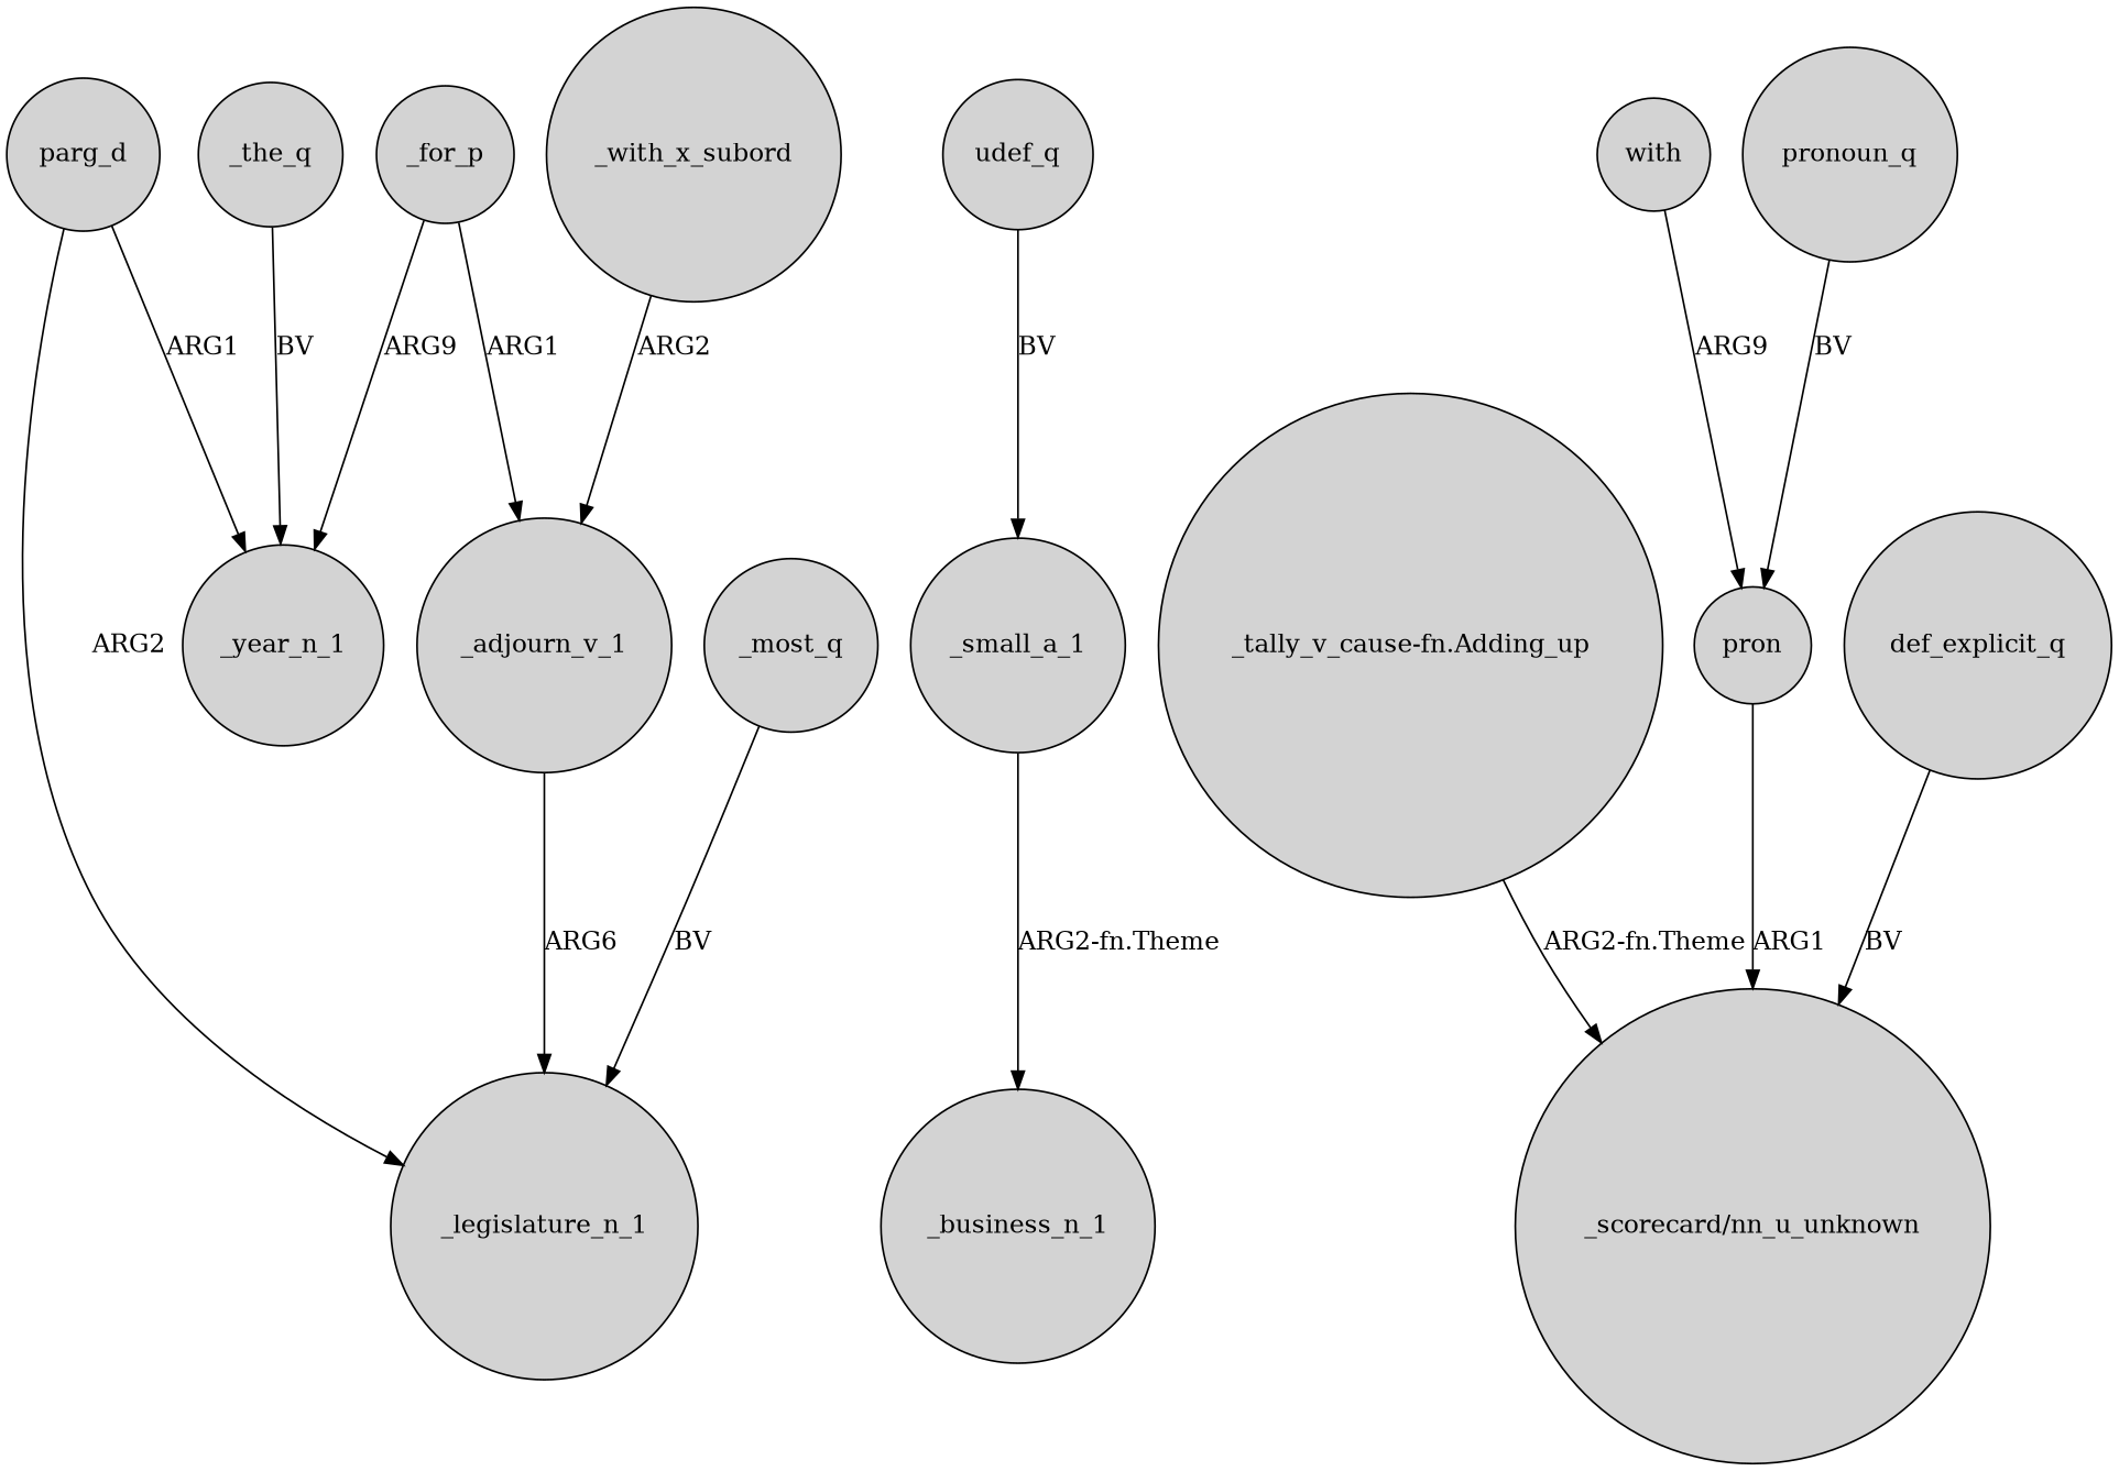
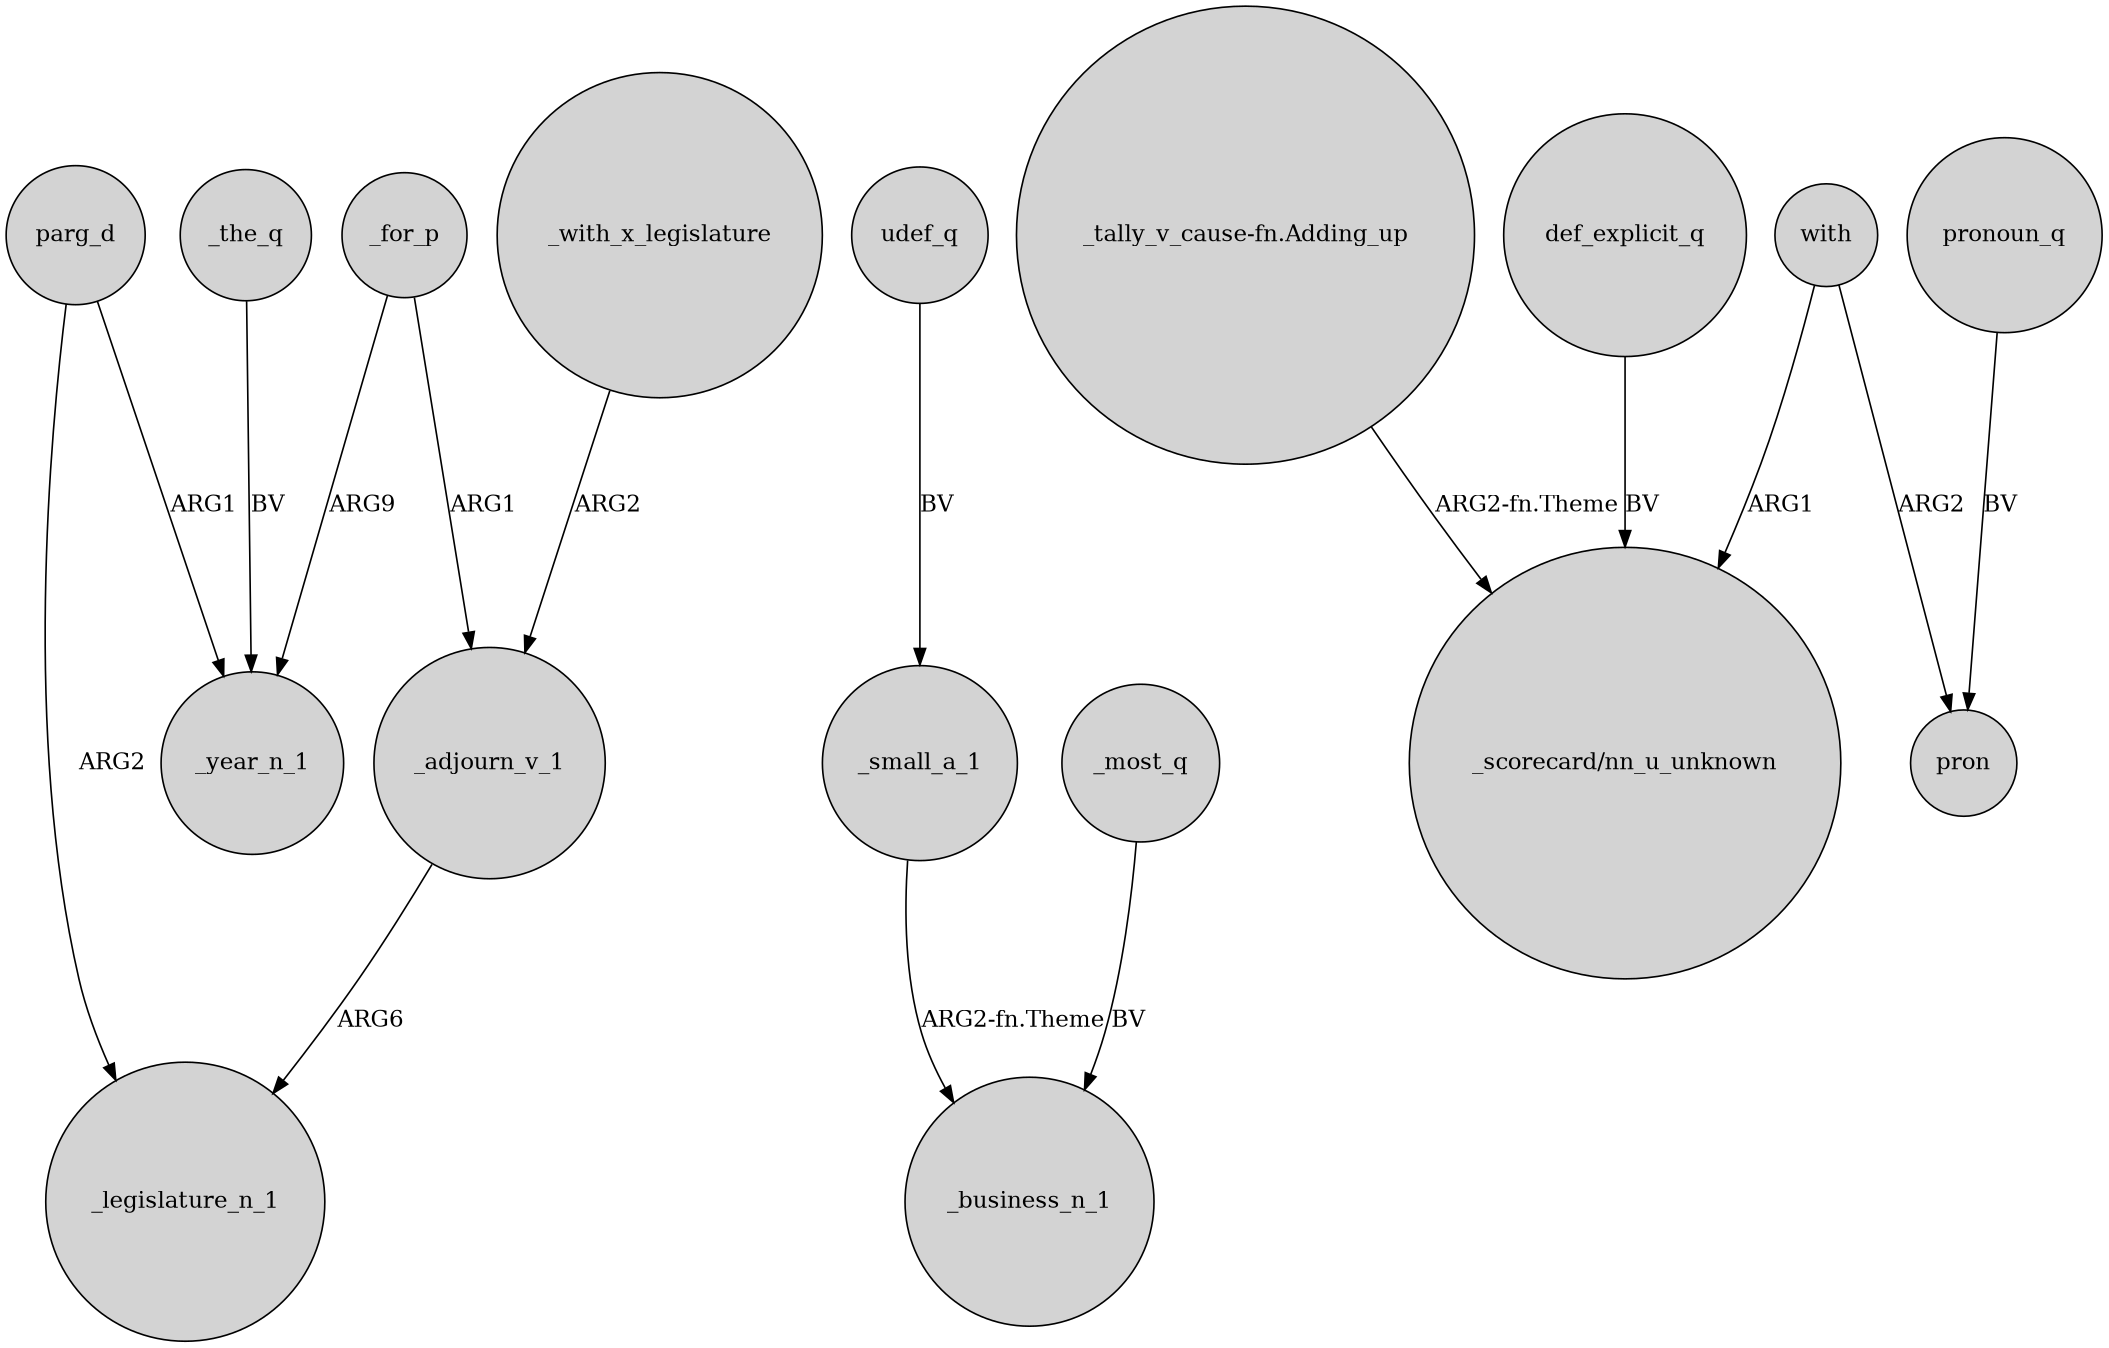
  digraph {
    node [shape=circle style=filled]
    parg_d
    _legislature_n_1
    _year_n_1
    _adjourn_v_1
    udef_q
    _small_a_1
    "_tally_v_cause-fn.Adding_up"
    "_scorecard/nn_u_unknown"
    _for_p
    n10 [label=with]
    pron
-   _with_x_subord
+   _with_x_subord [label=_with_x_legislature]
    _business_n_1
    def_explicit_q
    pronoun_q
    _the_q
    _most_q
    parg_d -> _legislature_n_1 [label=ARG2]
    parg_d -> _year_n_1 [label=ARG1]
    _adjourn_v_1 -> _legislature_n_1 [label=ARG6]
    udef_q -> _small_a_1 [label=BV]
    _small_a_1 -> _business_n_1 [label="ARG2-fn.Theme"]
    "_tally_v_cause-fn.Adding_up" -> "_scorecard/nn_u_unknown" [label="ARG2-fn.Theme"]
    _for_p -> _year_n_1 [label=ARG9]
    _for_p -> _adjourn_v_1 [label=ARG1]
-   pron -> "_scorecard/nn_u_unknown" [label=ARG1]
-   n10 -> pron [label=ARG9]
+   n10 -> "_scorecard/nn_u_unknown" [label=ARG1]
+   n10 -> pron [label=ARG2]
    _with_x_subord -> _adjourn_v_1 [label=ARG2]
    def_explicit_q -> "_scorecard/nn_u_unknown" [label=BV]
    pronoun_q -> pron [label=BV]
    _the_q -> _year_n_1 [label=BV]
-   _most_q -> _legislature_n_1 [label=BV]
+   _most_q -> _business_n_1 [label=BV]
  }
